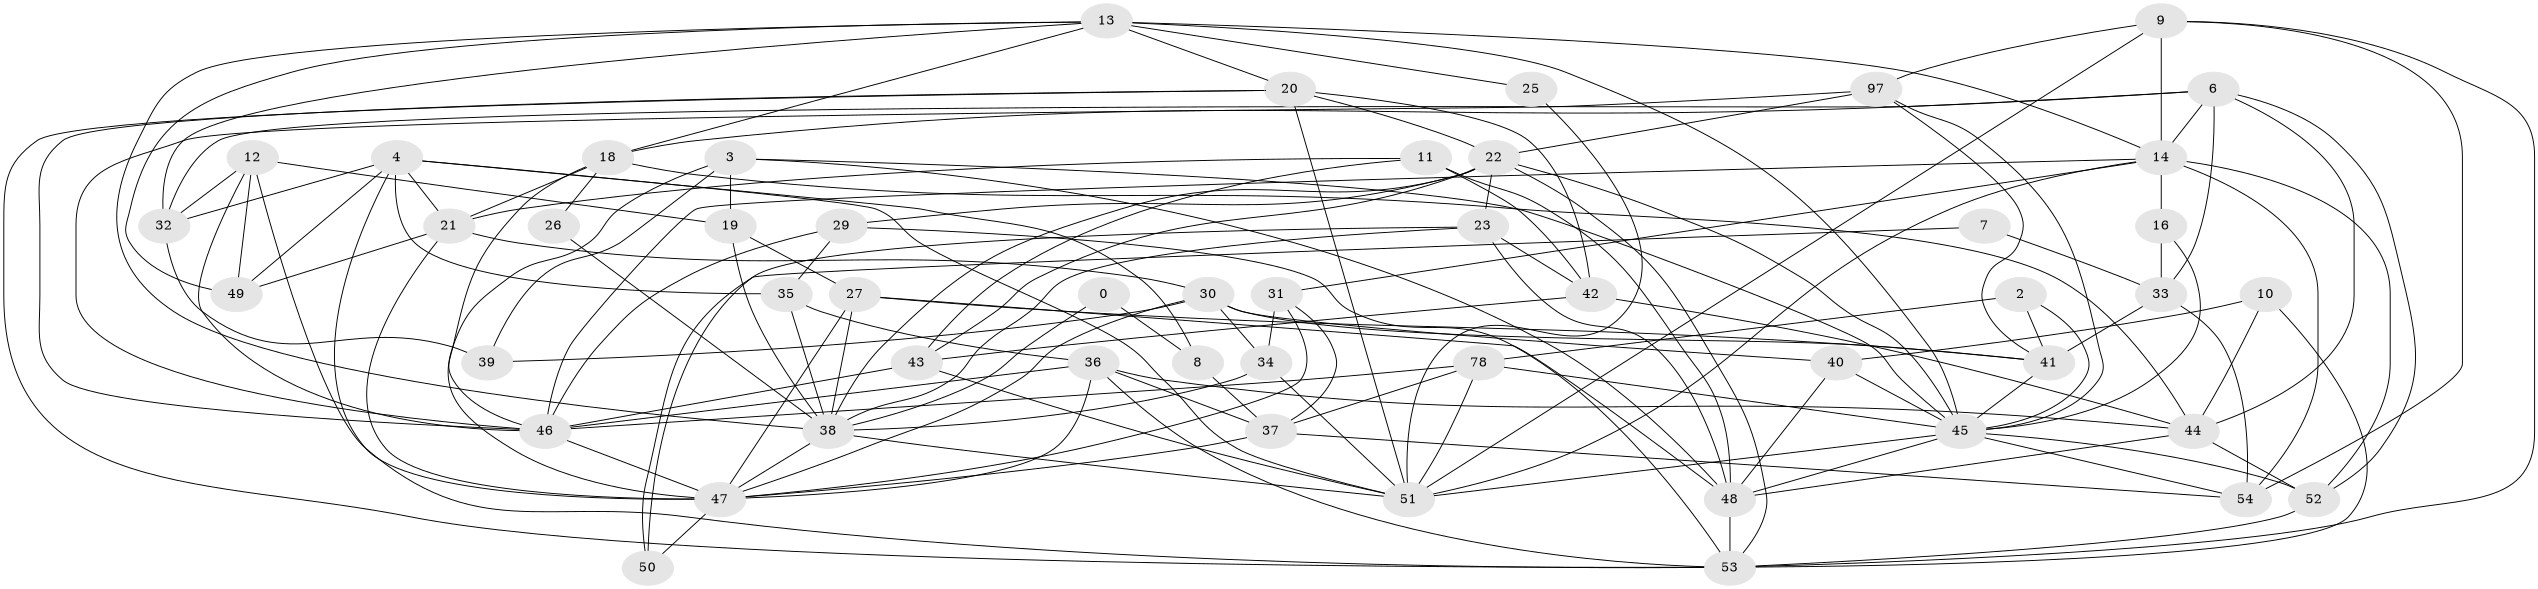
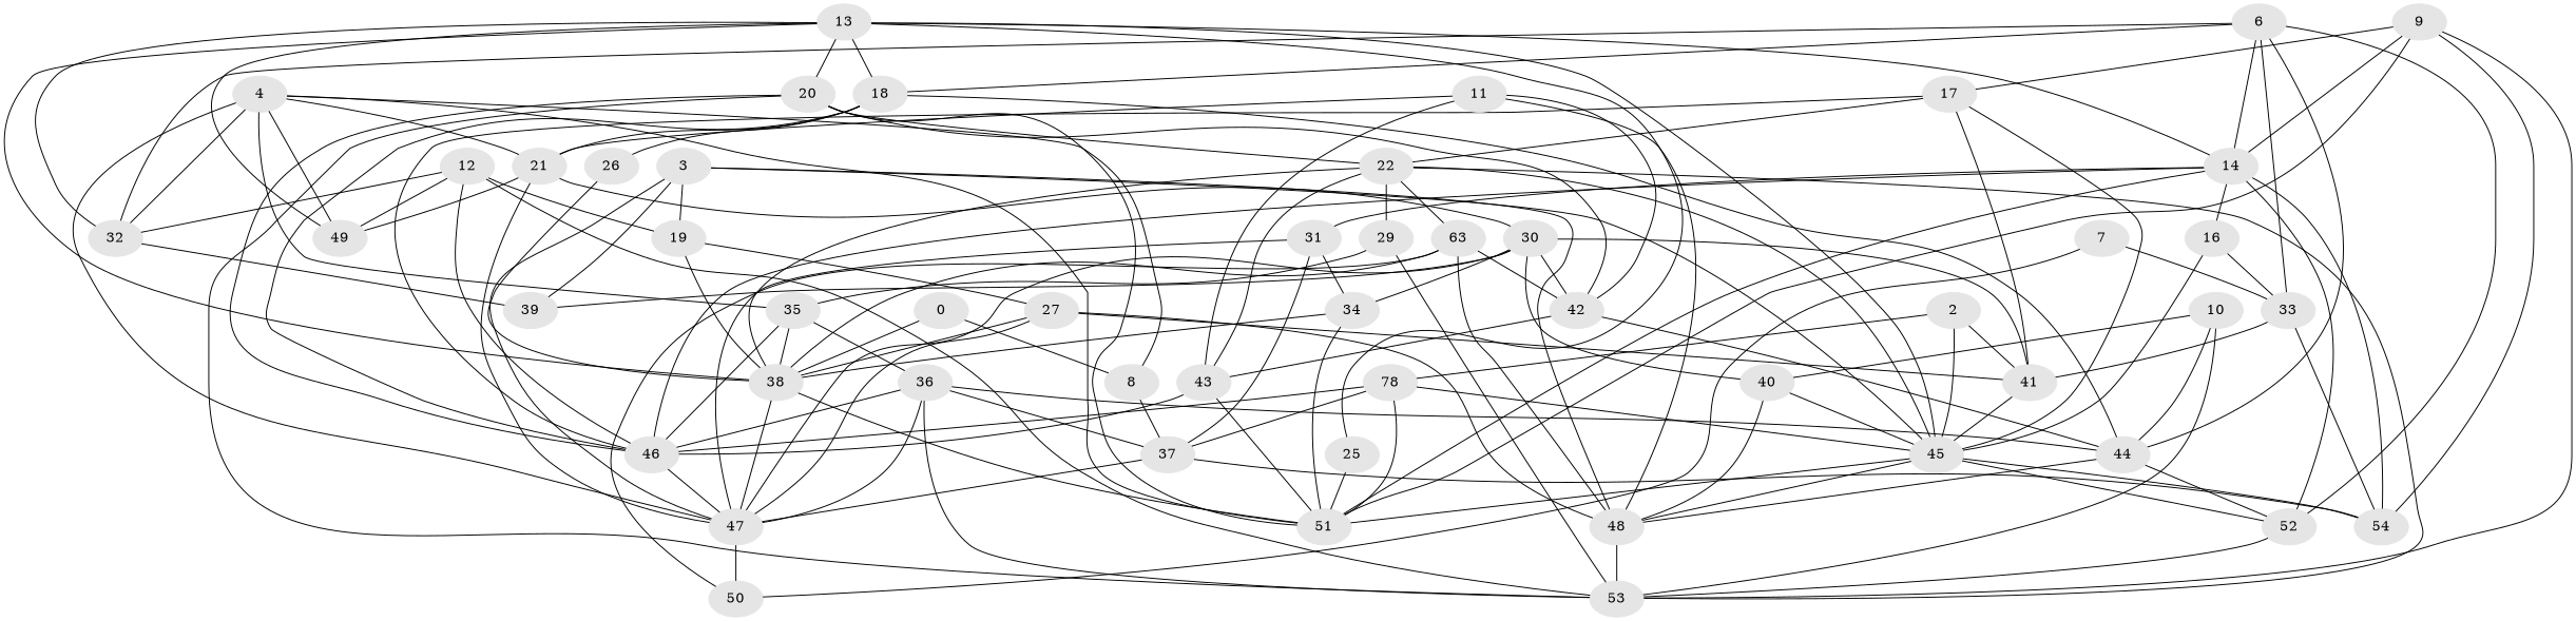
  graph {
    node [color=gray90 style=filled]
    edge [weight=1.0]
    n1 [label=0]
    8
    38
    37
    47
    51
    n7 [label=78]
    2
    41
    45
    46
    48
    52
    54
    3
    19
    39
    27
    50
    53
    4
    21
    32
    35
    49
    30
    36
    22
    43
-   23
+   23 [label=63]
    29
    6
    14
    18
    33
    44
    16
    31
    26
    7
    9
-   17 [label=97]
+   17
    10
    40
    11
    42
    12
    13
    20
    25
    34
    n1 -- 8
    n1 -- 38
    8 -- 37
    38 -- 47
    38 -- 51
    37 -- 47
    37 -- 54
    47 -- 50
    n7 -- 37
    n7 -- 51
    n7 -- 45
    n7 -- 46
    2 -- n7
    2 -- 41
    2 -- 45
    41 -- 45
    45 -- 51
    45 -- 48
    45 -- 52
    45 -- 54
    46 -- 47
    48 -- 53 [weight=2.0]
    52 -- 53
    3 -- 47
    3 -- 45
    3 -- 48
    3 -- 19
    3 -- 39
    19 -- 38
    19 -- 27
    27 -- 38
    27 -- 47
    27 -- 41
    27 -- 48
    4 -- 8
    4 -- 47
    4 -- 51
    4 -- 21
    4 -- 32
    4 -- 35
    4 -- 49
    21 -- 47
    21 -- 49
    21 -- 30
    32 -- 39 [weight=2.0]
    35 -- 38
    35 -- 36
    30 -- 47
    30 -- 41
    30 -- 39
    30 -- 40
+   30 -- 42
    30 -- 34
    36 -- 37
    36 -- 47
    36 -- 46
    36 -- 53
    36 -- 44
    22 -- 38
    22 -- 45
    22 -- 53
    22 -- 43 [weight=2.0]
    22 -- 23
    22 -- 29
    43 -- 51
    43 -- 46
    23 -- 38
    23 -- 48
    23 -- 50
    23 -- 42
-   29 -- 46
+   35 -- 46
    29 -- 53
    29 -- 35
    6 -- 52
    6 -- 32
    6 -- 14
    6 -- 18
    6 -- 33
    6 -- 44
    14 -- 51
    14 -- 46
    14 -- 52
    14 -- 54 [weight=2.0]
    14 -- 16
    14 -- 31
    18 -- 46
    18 -- 21
    18 -- 44
    18 -- 26
    33 -- 41
    33 -- 54
    44 -- 48
    44 -- 52
    16 -- 45
    16 -- 33 [weight=2.0]
    31 -- 37
    31 -- 47
    31 -- 34
    26 -- 38
    7 -- 50
    7 -- 33
    9 -- 51
    9 -- 54
    9 -- 53
    9 -- 14
    9 -- 17
    17 -- 41
    17 -- 45
    17 -- 46
    17 -- 22
    10 -- 53
    10 -- 44
    10 -- 40
    40 -- 45
    40 -- 48
    11 -- 48
    11 -- 21
    11 -- 43
    11 -- 42
    42 -- 43
    42 -- 44
    12 -- 46
    12 -- 19
    12 -- 53 [weight=2.0]
    12 -- 32 [weight=2.0]
    12 -- 49
    13 -- 38
    13 -- 45
    13 -- 32
    13 -- 49
    13 -- 14
    13 -- 18
    13 -- 20
    13 -- 25
    20 -- 51
    20 -- 46
    20 -- 53
    20 -- 22
    20 -- 42
    25 -- 51
    34 -- 38
    34 -- 51
  }
